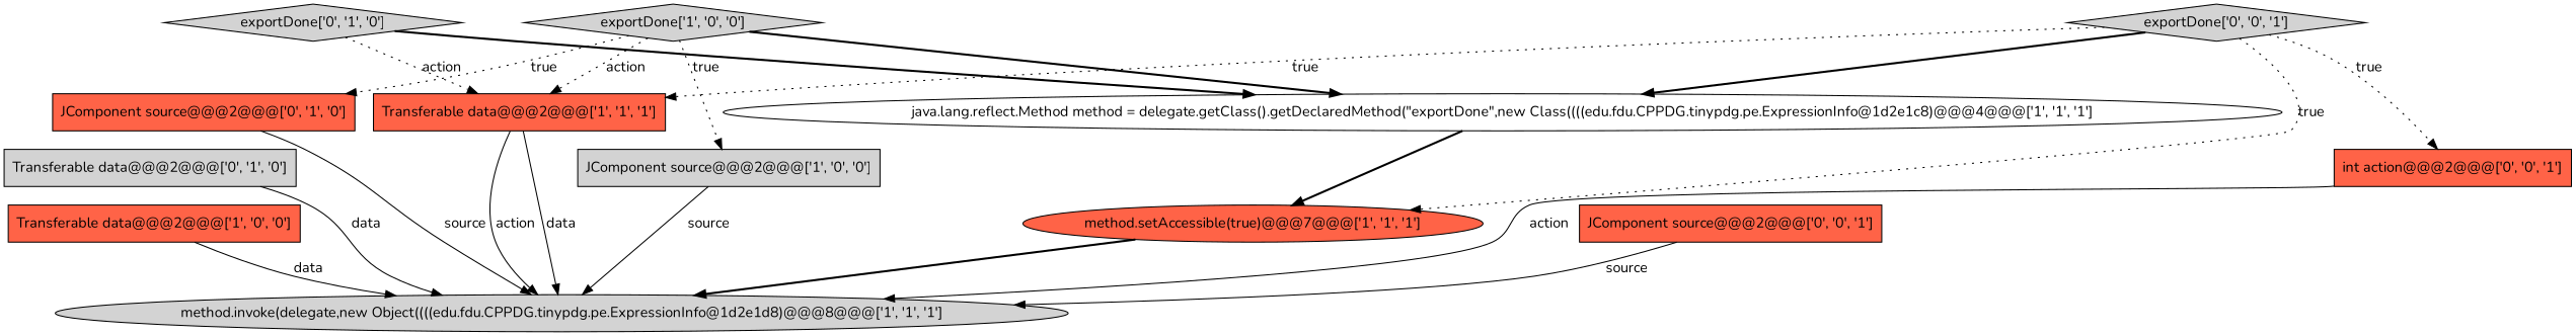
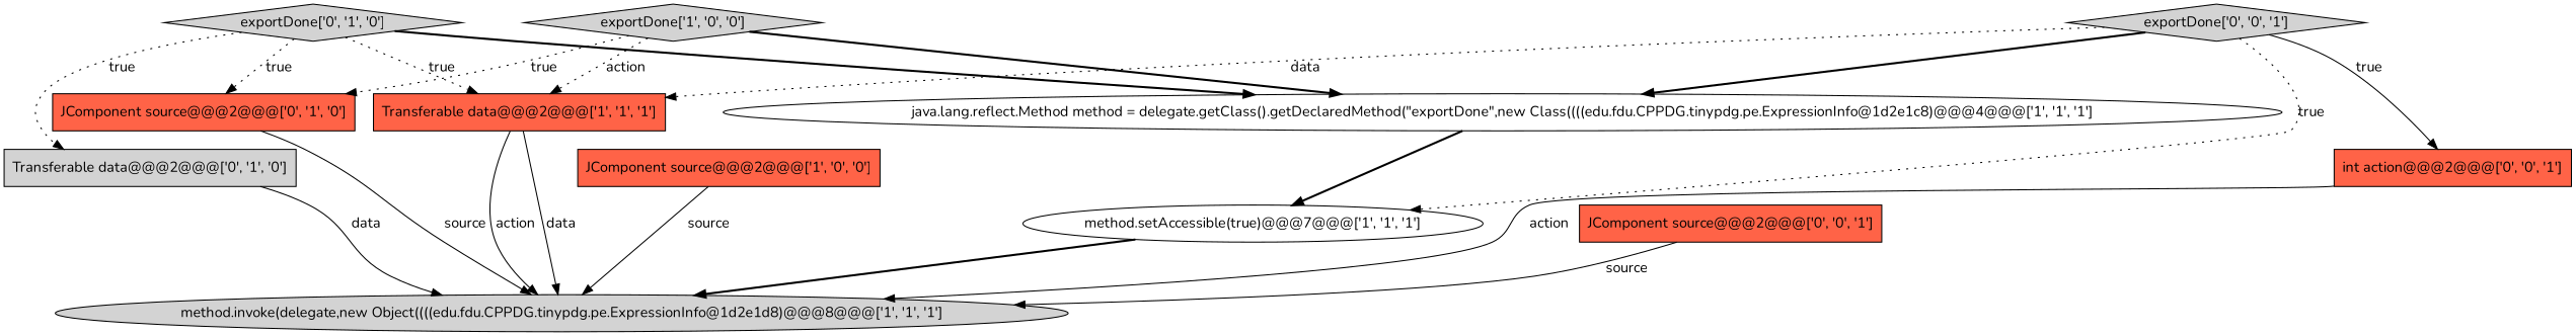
  digraph {
    fontname=Nunito
    node [fillcolor=tomato fontname=Nunito shape=box style=filled]
    edge [fontname=Nunito style=dotted]
-   n1 [label="Transferable data@@@2@@@['1', '0', '0']"]
    n2 [fillcolor=lightgray label="method.invoke(delegate,new Object((((edu.fdu.CPPDG.tinypdg.pe.ExpressionInfo@1d2e1d8)@@@8@@@['1', '1', '1']" shape=ellipse]
    n3 [label="JComponent source@@@2@@@['0', '1', '0']"]
    n4 [label="Transferable data@@@2@@@['1', '1', '1']"]
    n5 [fillcolor=lightgray label="exportDone['0', '1', '0']" shape=diamond]
    n6 [fillcolor=lightgray label="Transferable data@@@2@@@['0', '1', '0']"]
    n7 [fillcolor=white label="java.lang.reflect.Method method = delegate.getClass().getDeclaredMethod(\"exportDone\",new Class((((edu.fdu.CPPDG.tinypdg.pe.ExpressionInfo@1d2e1c8)@@@4@@@['1', '1', '1']" shape=ellipse]
-   n8 [label="method.setAccessible(true)@@@7@@@['1', '1', '1']" shape=ellipse]
+   n8 [fillcolor=white label="method.setAccessible(true)@@@7@@@['1', '1', '1']" shape=ellipse]
    n9 [fillcolor=lightgray label="exportDone['1', '0', '0']" shape=diamond]
-   n10 [fillcolor=lightgray label="JComponent source@@@2@@@['1', '0', '0']"]
+   n10 [label="JComponent source@@@2@@@['1', '0', '0']"]
    n11 [label="int action@@@2@@@['0', '0', '1']"]
    n12 [fillcolor=lightgray label="exportDone['0', '0', '1']" shape=diamond]
    n13 [label="JComponent source@@@2@@@['0', '0', '1']"]
-   n1 -> n2 [label=data style=solid]
    n3 -> n2 [label=source style=solid]
    n4 -> n2 [label=data style=solid]
    n4 -> n2 [label=action style=solid]
-   n5 -> n4 [label=action]
+   n5 -> n3 [label=true]
+   n5 -> n4 [label=true]
+   n5 -> n6 [label=true]
    n5 -> n7 [style=bold]
    n6 -> n2 [label=data style=solid]
    n7 -> n8 [style=bold]
    n8 -> n2 [style=bold]
    n9 -> n3 [label=true]
    n9 -> n4 [label=action]
    n9 -> n7 [style=bold]
-   n9 -> n10 [label=true]
    n10 -> n2 [label=source style=solid]
    n11 -> n2 [label=action style=solid]
-   n12 -> n4 [label=true]
+   n12 -> n4 [label=data]
    n12 -> n7 [style=bold]
    n12 -> n8 [label=true]
-   n12 -> n11 [label=true]
+   n12 -> n11 [label=true style=solid]
    n13 -> n2 [label=source style=solid]
  }
